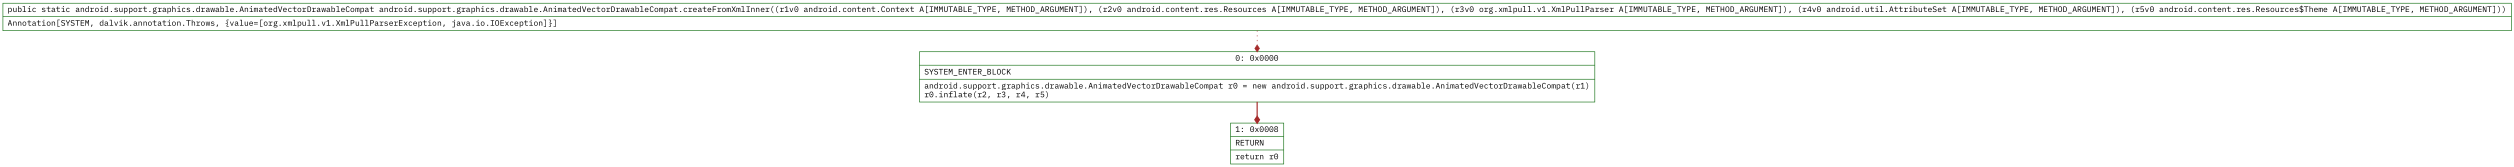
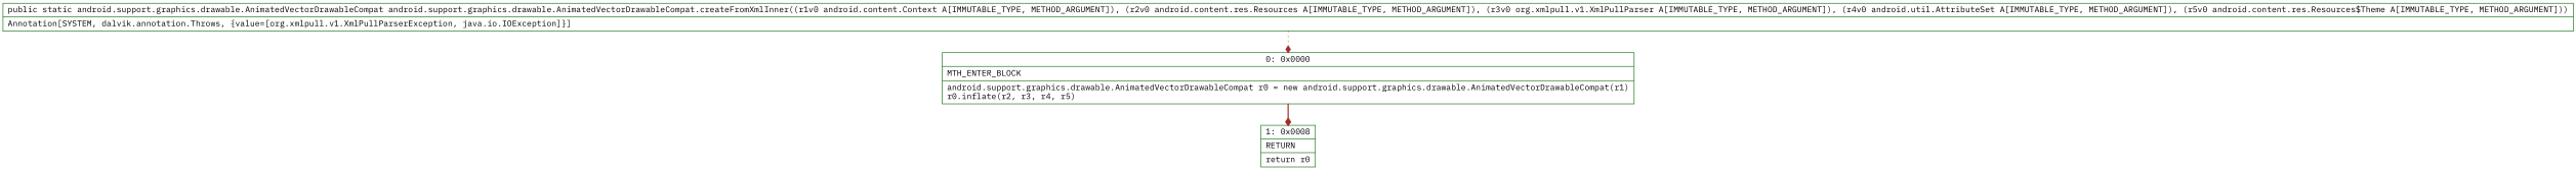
  digraph {
    fontname="IBM Plex Mono"
    node [shape=record color=darkgreen fontname="IBM Plex Mono"]
    edge [color=brown arrowhead=diamond fontname="IBM Plex Mono"]
-   n1 [label="{0\:\ 0x0000|SYSTEM_ENTER_BLOCK\l|android.support.graphics.drawable.AnimatedVectorDrawableCompat r0 = new android.support.graphics.drawable.AnimatedVectorDrawableCompat(r1)\lr0.inflate(r2, r3, r4, r5)\l}"]
+   n1 [label="{0\:\ 0x0000|MTH_ENTER_BLOCK\l|android.support.graphics.drawable.AnimatedVectorDrawableCompat r0 = new android.support.graphics.drawable.AnimatedVectorDrawableCompat(r1)\lr0.inflate(r2, r3, r4, r5)\l}"]
    n2 [label="{1\:\ 0x0008|RETURN\l|return r0\l}"]
    n3 [label="{public static android.support.graphics.drawable.AnimatedVectorDrawableCompat android.support.graphics.drawable.AnimatedVectorDrawableCompat.createFromXmlInner((r1v0 android.content.Context A[IMMUTABLE_TYPE, METHOD_ARGUMENT]), (r2v0 android.content.res.Resources A[IMMUTABLE_TYPE, METHOD_ARGUMENT]), (r3v0 org.xmlpull.v1.XmlPullParser A[IMMUTABLE_TYPE, METHOD_ARGUMENT]), (r4v0 android.util.AttributeSet A[IMMUTABLE_TYPE, METHOD_ARGUMENT]), (r5v0 android.content.res.Resources$Theme A[IMMUTABLE_TYPE, METHOD_ARGUMENT]))  | Annotation[SYSTEM, dalvik.annotation.Throws, \{value=[org.xmlpull.v1.XmlPullParserException, java.io.IOException]\}]\l}"]
    n1 -> n2 [style=bold]
    n3 -> n1 [style=dotted]
  }
